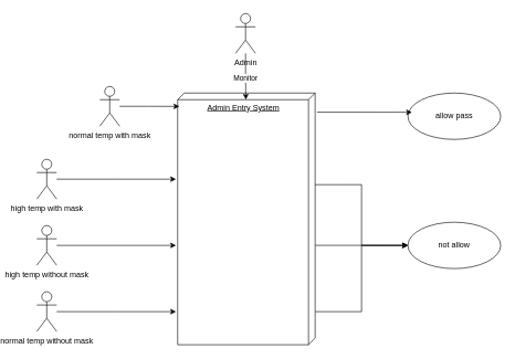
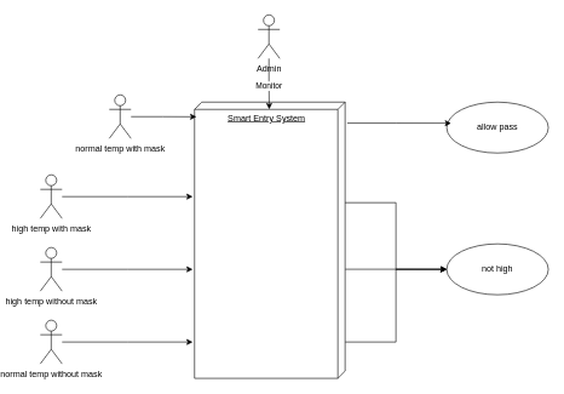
  <mxCell id="0" />
  <mxCell id="1" parent="0" />
  <mxCell id="2" value="normal temp with mask" style="shape=umlActor;verticalLabelPosition=bottom;verticalAlign=top;html=1;" parent="1" vertex="1"><mxGeometry x="115" y="130" width="30" height="60" as="geometry" /></mxCell>
  <mxCell id="3" value="high temp with mask" style="shape=umlActor;verticalLabelPosition=bottom;verticalAlign=top;html=1;" parent="1" vertex="1"><mxGeometry x="20" y="240" width="30" height="60" as="geometry" /></mxCell>
  <mxCell id="4" value="high temp without mask" style="shape=umlActor;verticalLabelPosition=bottom;verticalAlign=top;html=1;" parent="1" vertex="1"><mxGeometry x="20" y="340" width="30" height="60" as="geometry" /></mxCell>
  <mxCell id="5" style="edgeStyle=orthogonalEdgeStyle;rounded=0;orthogonalLoop=1;jettySize=auto;html=1;" parent="1" source="6" edge="1"><mxGeometry relative="1" as="geometry"><mxPoint x="230" y="470" as="targetPoint" /></mxGeometry></mxCell>
  <mxCell id="6" value="normal temp without mask" style="shape=umlActor;verticalLabelPosition=bottom;verticalAlign=top;html=1;" parent="1" vertex="1"><mxGeometry x="20" y="440" width="30" height="60" as="geometry" /></mxCell>
  <mxCell id="7" value="Admin" style="shape=umlActor;verticalLabelPosition=bottom;verticalAlign=top;html=1;" parent="1" vertex="1"><mxGeometry x="320" y="20" width="30" height="60" as="geometry" /></mxCell>
  <mxCell id="8" value="allow pass" style="ellipse;whiteSpace=wrap;html=1;" parent="1" vertex="1"><mxGeometry x="580" y="140" width="140" height="70" as="geometry" /></mxCell>
  <mxCell id="9" style="edgeStyle=orthogonalEdgeStyle;rounded=0;orthogonalLoop=1;jettySize=auto;html=1;entryX=0;entryY=0.5;entryDx=0;entryDy=0;exitX=0.364;exitY=0.012;exitDx=0;exitDy=0;exitPerimeter=0;" edge="1" parent="1" source="12" target="19"><mxGeometry relative="1" as="geometry" /></mxCell>
  <mxCell id="10" style="edgeStyle=orthogonalEdgeStyle;rounded=0;orthogonalLoop=1;jettySize=auto;html=1;entryX=0;entryY=0.5;entryDx=0;entryDy=0;exitX=0.605;exitY=0;exitDx=0;exitDy=0;exitPerimeter=0;" edge="1" parent="1" source="12" target="19"><mxGeometry relative="1" as="geometry" /></mxCell>
  <mxCell id="11" style="edgeStyle=orthogonalEdgeStyle;rounded=0;orthogonalLoop=1;jettySize=auto;html=1;entryX=0;entryY=0.5;entryDx=0;entryDy=0;" edge="1" parent="1" source="12" target="19"><mxGeometry relative="1" as="geometry"><Array as="points"><mxPoint x="510" y="470" /><mxPoint x="510" y="370" /></Array></mxGeometry></mxCell>
- <mxCell id="12" value="&lt;div style=&quot;&quot;&gt;&lt;span style=&quot;background-color: initial;&quot;&gt;Admin Entry System&lt;/span&gt;&lt;/div&gt;" style="verticalAlign=top;align=center;spacingTop=8;spacingLeft=2;spacingRight=12;shape=cube;size=10;direction=south;fontStyle=4;html=1;whiteSpace=wrap;" parent="1" vertex="1"><mxGeometry x="232.5" y="140" width="207.5" height="380" as="geometry" /></mxCell>
+ <mxCell id="12" value="&lt;div style=&quot;&quot;&gt;&lt;span style=&quot;background-color: initial;&quot;&gt;Smart Entry System&lt;/span&gt;&lt;/div&gt;" style="verticalAlign=top;align=center;spacingTop=8;spacingLeft=2;spacingRight=12;shape=cube;size=10;direction=south;fontStyle=4;html=1;whiteSpace=wrap;" parent="1" vertex="1"><mxGeometry x="232.5" y="140" width="207.5" height="380" as="geometry" /></mxCell>
  <mxCell id="13" style="edgeStyle=orthogonalEdgeStyle;rounded=0;orthogonalLoop=1;jettySize=auto;html=1;entryX=0.026;entryY=0.504;entryDx=0;entryDy=0;entryPerimeter=0;" parent="1" source="7" target="12" edge="1"><mxGeometry relative="1" as="geometry" /></mxCell>
  <mxCell id="14" value="Monitor" style="edgeLabel;html=1;align=center;verticalAlign=middle;resizable=0;points=[];" parent="13" vertex="1" connectable="0"><mxGeometry x="0.094" y="-1" relative="1" as="geometry"><mxPoint as="offset" /></mxGeometry></mxCell>
  <mxCell id="15" style="edgeStyle=orthogonalEdgeStyle;rounded=0;orthogonalLoop=1;jettySize=auto;html=1;entryX=0.053;entryY=0.988;entryDx=0;entryDy=0;entryPerimeter=0;" parent="1" source="2" target="12" edge="1"><mxGeometry relative="1" as="geometry" /></mxCell>
  <mxCell id="16" style="edgeStyle=orthogonalEdgeStyle;rounded=0;orthogonalLoop=1;jettySize=auto;html=1;" parent="1" source="3" edge="1"><mxGeometry relative="1" as="geometry"><mxPoint x="230" y="270" as="targetPoint" /></mxGeometry></mxCell>
  <mxCell id="17" style="edgeStyle=orthogonalEdgeStyle;rounded=0;orthogonalLoop=1;jettySize=auto;html=1;" parent="1" source="4" edge="1"><mxGeometry relative="1" as="geometry"><mxPoint x="230" y="370" as="targetPoint" /></mxGeometry></mxCell>
  <mxCell id="18" style="edgeStyle=orthogonalEdgeStyle;rounded=0;orthogonalLoop=1;jettySize=auto;html=1;entryX=0.043;entryY=0.414;entryDx=0;entryDy=0;entryPerimeter=0;exitX=0.076;exitY=-0.014;exitDx=0;exitDy=0;exitPerimeter=0;" edge="1" parent="1" source="12" target="8"><mxGeometry relative="1" as="geometry" /></mxCell>
- <mxCell id="19" value="not allow" style="ellipse;whiteSpace=wrap;html=1;" vertex="1" parent="1"><mxGeometry x="580" y="335" width="140" height="70" as="geometry" /></mxCell>
+ <mxCell id="19" value="not high" style="ellipse;whiteSpace=wrap;html=1;" vertex="1" parent="1"><mxGeometry x="580" y="335" width="140" height="70" as="geometry" /></mxCell>
